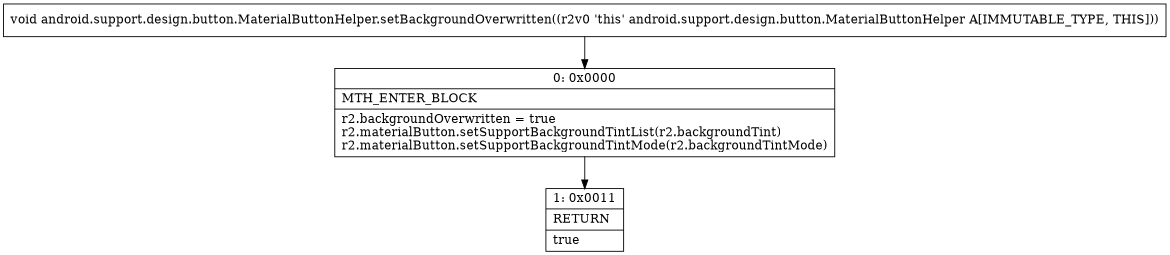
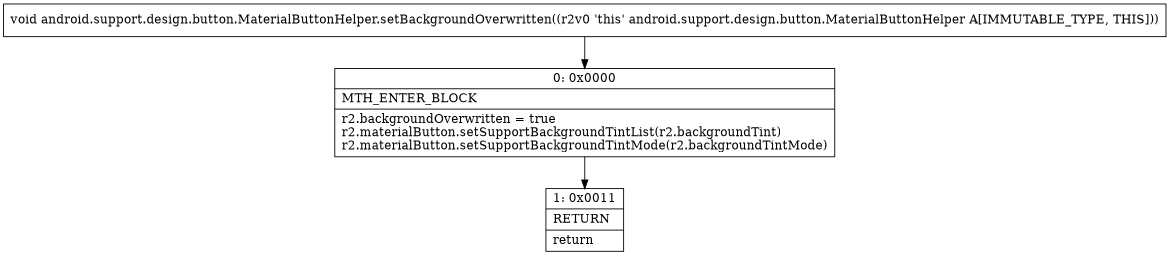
  digraph {
    node [shape=record]
    n1 [label="{0\:\ 0x0000|MTH_ENTER_BLOCK\l|r2.backgroundOverwritten = true\lr2.materialButton.setSupportBackgroundTintList(r2.backgroundTint)\lr2.materialButton.setSupportBackgroundTintMode(r2.backgroundTintMode)\l}"]
-   n2 [label="{1\:\ 0x0011|RETURN\l|true\l}"]
+   n2 [label="{1\:\ 0x0011|RETURN\l|return\l}"]
    n3 [label="{void android.support.design.button.MaterialButtonHelper.setBackgroundOverwritten((r2v0 'this' android.support.design.button.MaterialButtonHelper A[IMMUTABLE_TYPE, THIS])) }"]
    n1 -> n2
    n3 -> n1
  }
